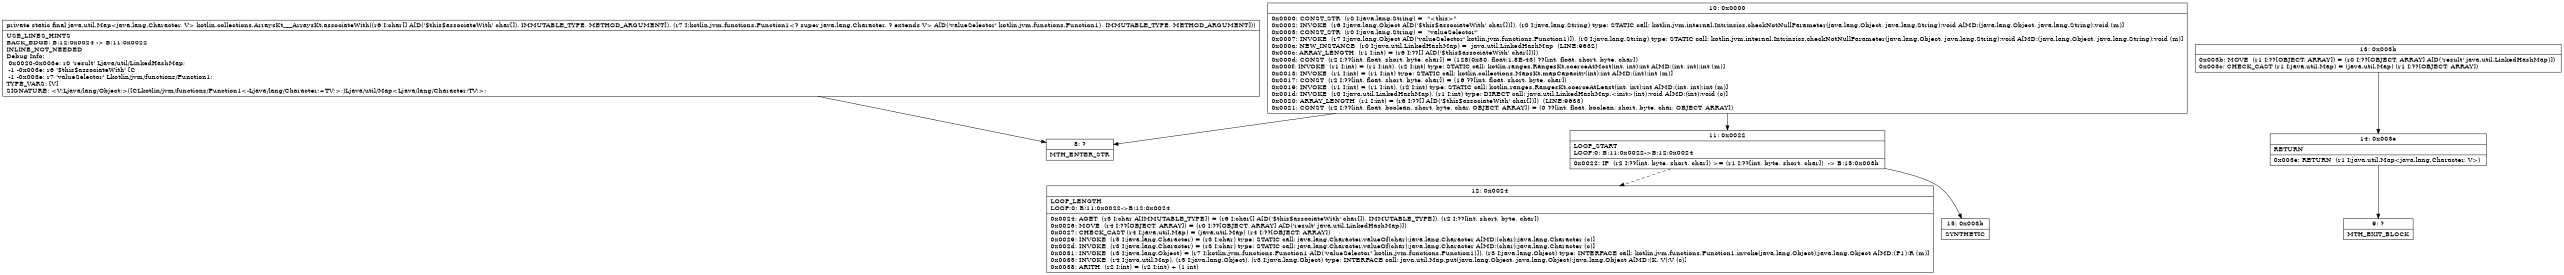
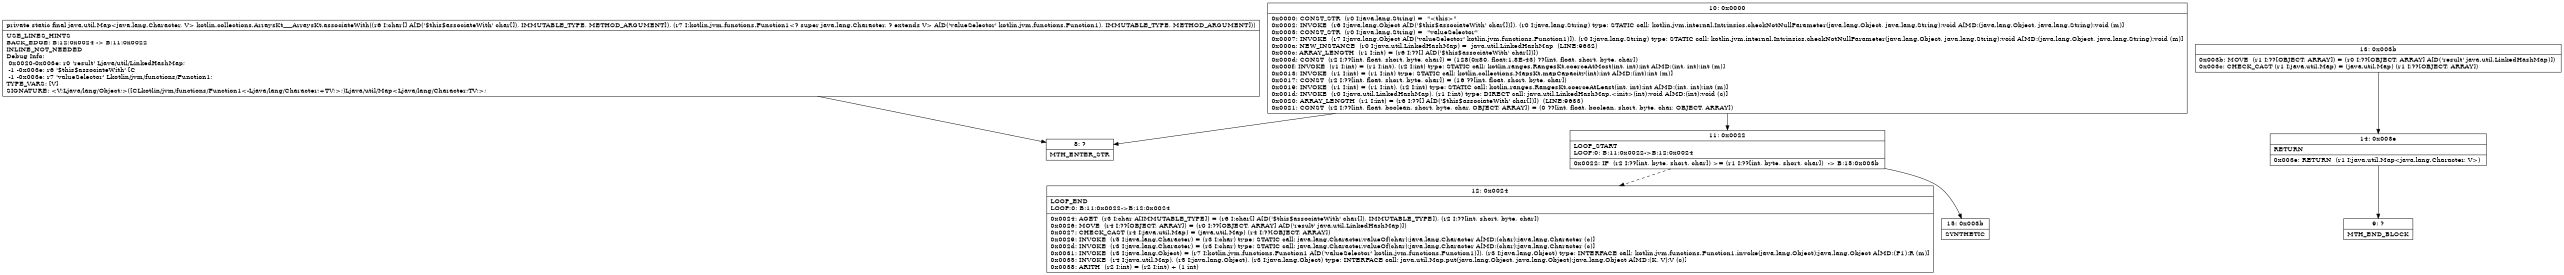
  digraph {
    node [shape=record]
    n1 [label="{8\:\ ?|MTH_ENTER_STR\l}"]
    n2 [label="{10\:\ 0x0000|0x0000: CONST_STR  (r0 I:java.lang.String) =  \"\<this\>\" \l0x0002: INVOKE  (r6 I:java.lang.Object A[D('$this$associateWith' char[])]), (r0 I:java.lang.String) type: STATIC call: kotlin.jvm.internal.Intrinsics.checkNotNullParameter(java.lang.Object, java.lang.String):void A[MD:(java.lang.Object, java.lang.String):void (m)]\l0x0005: CONST_STR  (r0 I:java.lang.String) =  \"valueSelector\" \l0x0007: INVOKE  (r7 I:java.lang.Object A[D('valueSelector' kotlin.jvm.functions.Function1)]), (r0 I:java.lang.String) type: STATIC call: kotlin.jvm.internal.Intrinsics.checkNotNullParameter(java.lang.Object, java.lang.String):void A[MD:(java.lang.Object, java.lang.String):void (m)]\l0x000a: NEW_INSTANCE  (r0 I:java.util.LinkedHashMap) =  java.util.LinkedHashMap  (LINE:9632)\l0x000c: ARRAY_LENGTH  (r1 I:int) = (r6 I:??[] A[D('$this$associateWith' char[])]) \l0x000d: CONST  (r2 I:??[int, float, short, byte, char]) = (128(0x80, float:1.8E\-43) ??[int, float, short, byte, char]) \l0x000f: INVOKE  (r1 I:int) = (r1 I:int), (r2 I:int) type: STATIC call: kotlin.ranges.RangesKt.coerceAtMost(int, int):int A[MD:(int, int):int (m)]\l0x0013: INVOKE  (r1 I:int) = (r1 I:int) type: STATIC call: kotlin.collections.MapsKt.mapCapacity(int):int A[MD:(int):int (m)]\l0x0017: CONST  (r2 I:??[int, float, short, byte, char]) = (16 ??[int, float, short, byte, char]) \l0x0019: INVOKE  (r1 I:int) = (r1 I:int), (r2 I:int) type: STATIC call: kotlin.ranges.RangesKt.coerceAtLeast(int, int):int A[MD:(int, int):int (m)]\l0x001d: INVOKE  (r0 I:java.util.LinkedHashMap), (r1 I:int) type: DIRECT call: java.util.LinkedHashMap.\<init\>(int):void A[MD:(int):void (c)]\l0x0020: ARRAY_LENGTH  (r1 I:int) = (r6 I:??[] A[D('$this$associateWith' char[])])  (LINE:9633)\l0x0021: CONST  (r2 I:??[int, float, boolean, short, byte, char, OBJECT, ARRAY]) = (0 ??[int, float, boolean, short, byte, char, OBJECT, ARRAY]) \l}"]
    n3 [label="{11\:\ 0x0022|LOOP_START\lLOOP:0: B:11:0x0022\-\>B:12:0x0024\l|0x0022: IF  (r2 I:??[int, byte, short, char]) \>= (r1 I:??[int, byte, short, char])  \-\> B:15:0x003b \l}"]
-   n4 [label="{12\:\ 0x0024|LOOP_LENGTH\lLOOP:0: B:11:0x0022\-\>B:12:0x0024\l|0x0024: AGET  (r3 I:char A[IMMUTABLE_TYPE]) = (r6 I:char[] A[D('$this$associateWith' char[]), IMMUTABLE_TYPE]), (r2 I:??[int, short, byte, char]) \l0x0026: MOVE  (r4 I:??[OBJECT, ARRAY]) = (r0 I:??[OBJECT, ARRAY] A[D('result' java.util.LinkedHashMap)]) \l0x0027: CHECK_CAST (r4 I:java.util.Map) = (java.util.Map) (r4 I:??[OBJECT, ARRAY]) \l0x0029: INVOKE  (r5 I:java.lang.Character) = (r3 I:char) type: STATIC call: java.lang.Character.valueOf(char):java.lang.Character A[MD:(char):java.lang.Character (c)]\l0x002d: INVOKE  (r3 I:java.lang.Character) = (r3 I:char) type: STATIC call: java.lang.Character.valueOf(char):java.lang.Character A[MD:(char):java.lang.Character (c)]\l0x0031: INVOKE  (r3 I:java.lang.Object) = (r7 I:kotlin.jvm.functions.Function1 A[D('valueSelector' kotlin.jvm.functions.Function1)]), (r3 I:java.lang.Object) type: INTERFACE call: kotlin.jvm.functions.Function1.invoke(java.lang.Object):java.lang.Object A[MD:(P1):R (m)]\l0x0035: INVOKE  (r4 I:java.util.Map), (r5 I:java.lang.Object), (r3 I:java.lang.Object) type: INTERFACE call: java.util.Map.put(java.lang.Object, java.lang.Object):java.lang.Object A[MD:(K, V):V (c)]\l0x0038: ARITH  (r2 I:int) = (r2 I:int) + (1 int) \l}"]
+   n4 [label="{12\:\ 0x0024|LOOP_END\lLOOP:0: B:11:0x0022\-\>B:12:0x0024\l|0x0024: AGET  (r3 I:char A[IMMUTABLE_TYPE]) = (r6 I:char[] A[D('$this$associateWith' char[]), IMMUTABLE_TYPE]), (r2 I:??[int, short, byte, char]) \l0x0026: MOVE  (r4 I:??[OBJECT, ARRAY]) = (r0 I:??[OBJECT, ARRAY] A[D('result' java.util.LinkedHashMap)]) \l0x0027: CHECK_CAST (r4 I:java.util.Map) = (java.util.Map) (r4 I:??[OBJECT, ARRAY]) \l0x0029: INVOKE  (r5 I:java.lang.Character) = (r3 I:char) type: STATIC call: java.lang.Character.valueOf(char):java.lang.Character A[MD:(char):java.lang.Character (c)]\l0x002d: INVOKE  (r3 I:java.lang.Character) = (r3 I:char) type: STATIC call: java.lang.Character.valueOf(char):java.lang.Character A[MD:(char):java.lang.Character (c)]\l0x0031: INVOKE  (r3 I:java.lang.Object) = (r7 I:kotlin.jvm.functions.Function1 A[D('valueSelector' kotlin.jvm.functions.Function1)]), (r3 I:java.lang.Object) type: INTERFACE call: kotlin.jvm.functions.Function1.invoke(java.lang.Object):java.lang.Object A[MD:(P1):R (m)]\l0x0035: INVOKE  (r4 I:java.util.Map), (r5 I:java.lang.Object), (r3 I:java.lang.Object) type: INTERFACE call: java.util.Map.put(java.lang.Object, java.lang.Object):java.lang.Object A[MD:(K, V):V (c)]\l0x0038: ARITH  (r2 I:int) = (r2 I:int) + (1 int) \l}"]
    n5 [label="{15\:\ 0x003b|SYNTHETIC\l}"]
    n6 [label="{13\:\ 0x003b|0x003b: MOVE  (r1 I:??[OBJECT, ARRAY]) = (r0 I:??[OBJECT, ARRAY] A[D('result' java.util.LinkedHashMap)]) \l0x003c: CHECK_CAST (r1 I:java.util.Map) = (java.util.Map) (r1 I:??[OBJECT, ARRAY]) \l}"]
    n7 [label="{14\:\ 0x003e|RETURN\l|0x003e: RETURN  (r1 I:java.util.Map\<java.lang.Character, V\>) \l}"]
-   n8 [label="{9\:\ ?|MTH_EXIT_BLOCK\l}"]
+   n8 [label="{9\:\ ?|MTH_END_BLOCK\l}"]
    n9 [label="{private static final java.util.Map\<java.lang.Character, V\> kotlin.collections.ArraysKt___ArraysKt.associateWith((r6 I:char[] A[D('$this$associateWith' char[]), IMMUTABLE_TYPE, METHOD_ARGUMENT]), (r7 I:kotlin.jvm.functions.Function1\<? super java.lang.Character, ? extends V\> A[D('valueSelector' kotlin.jvm.functions.Function1), IMMUTABLE_TYPE, METHOD_ARGUMENT]))  | USE_LINES_HINTS\lBACK_EDGE: B:12:0x0024 \-\> B:11:0x0022\lINLINE_NOT_NEEDED\lDebug Info:\l  0x0020\-0x003e: r0 'result' Ljava\/util\/LinkedHashMap;\l  \-1 \-0x003e: r6 '$this$associateWith' [C\l  \-1 \-0x003e: r7 'valueSelector' Lkotlin\/jvm\/functions\/Function1;\lTYPE_VARS: [V]\lSIGNATURE: \<V:Ljava\/lang\/Object;\>([CLkotlin\/jvm\/functions\/Function1\<\-Ljava\/lang\/Character;+TV;\>;)Ljava\/util\/Map\<Ljava\/lang\/Character;TV;\>;\l}"]
    n2 -> n1
    n2 -> n3
    n3 -> n4 [style=dashed]
    n3 -> n5
    n6 -> n7
    n7 -> n8
    n9 -> n1
  }
